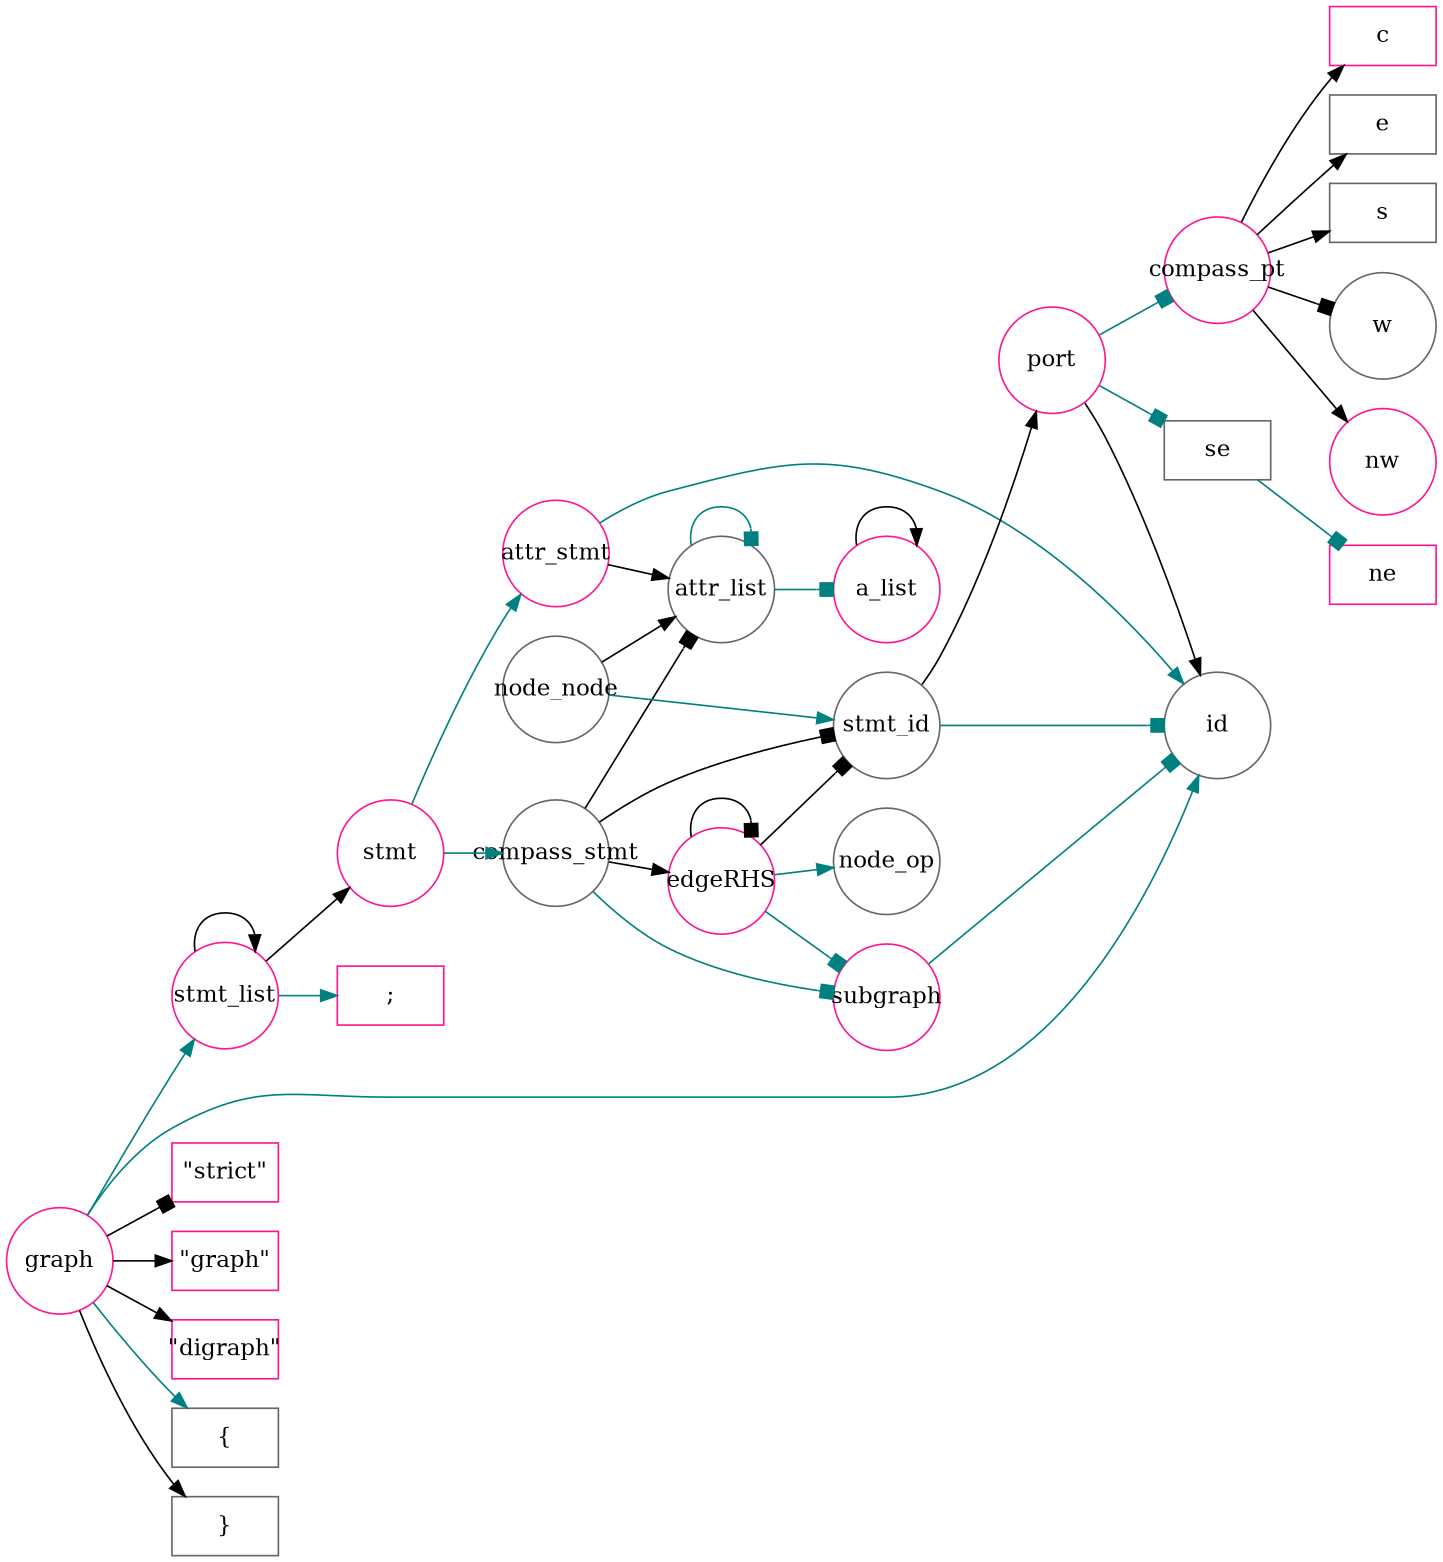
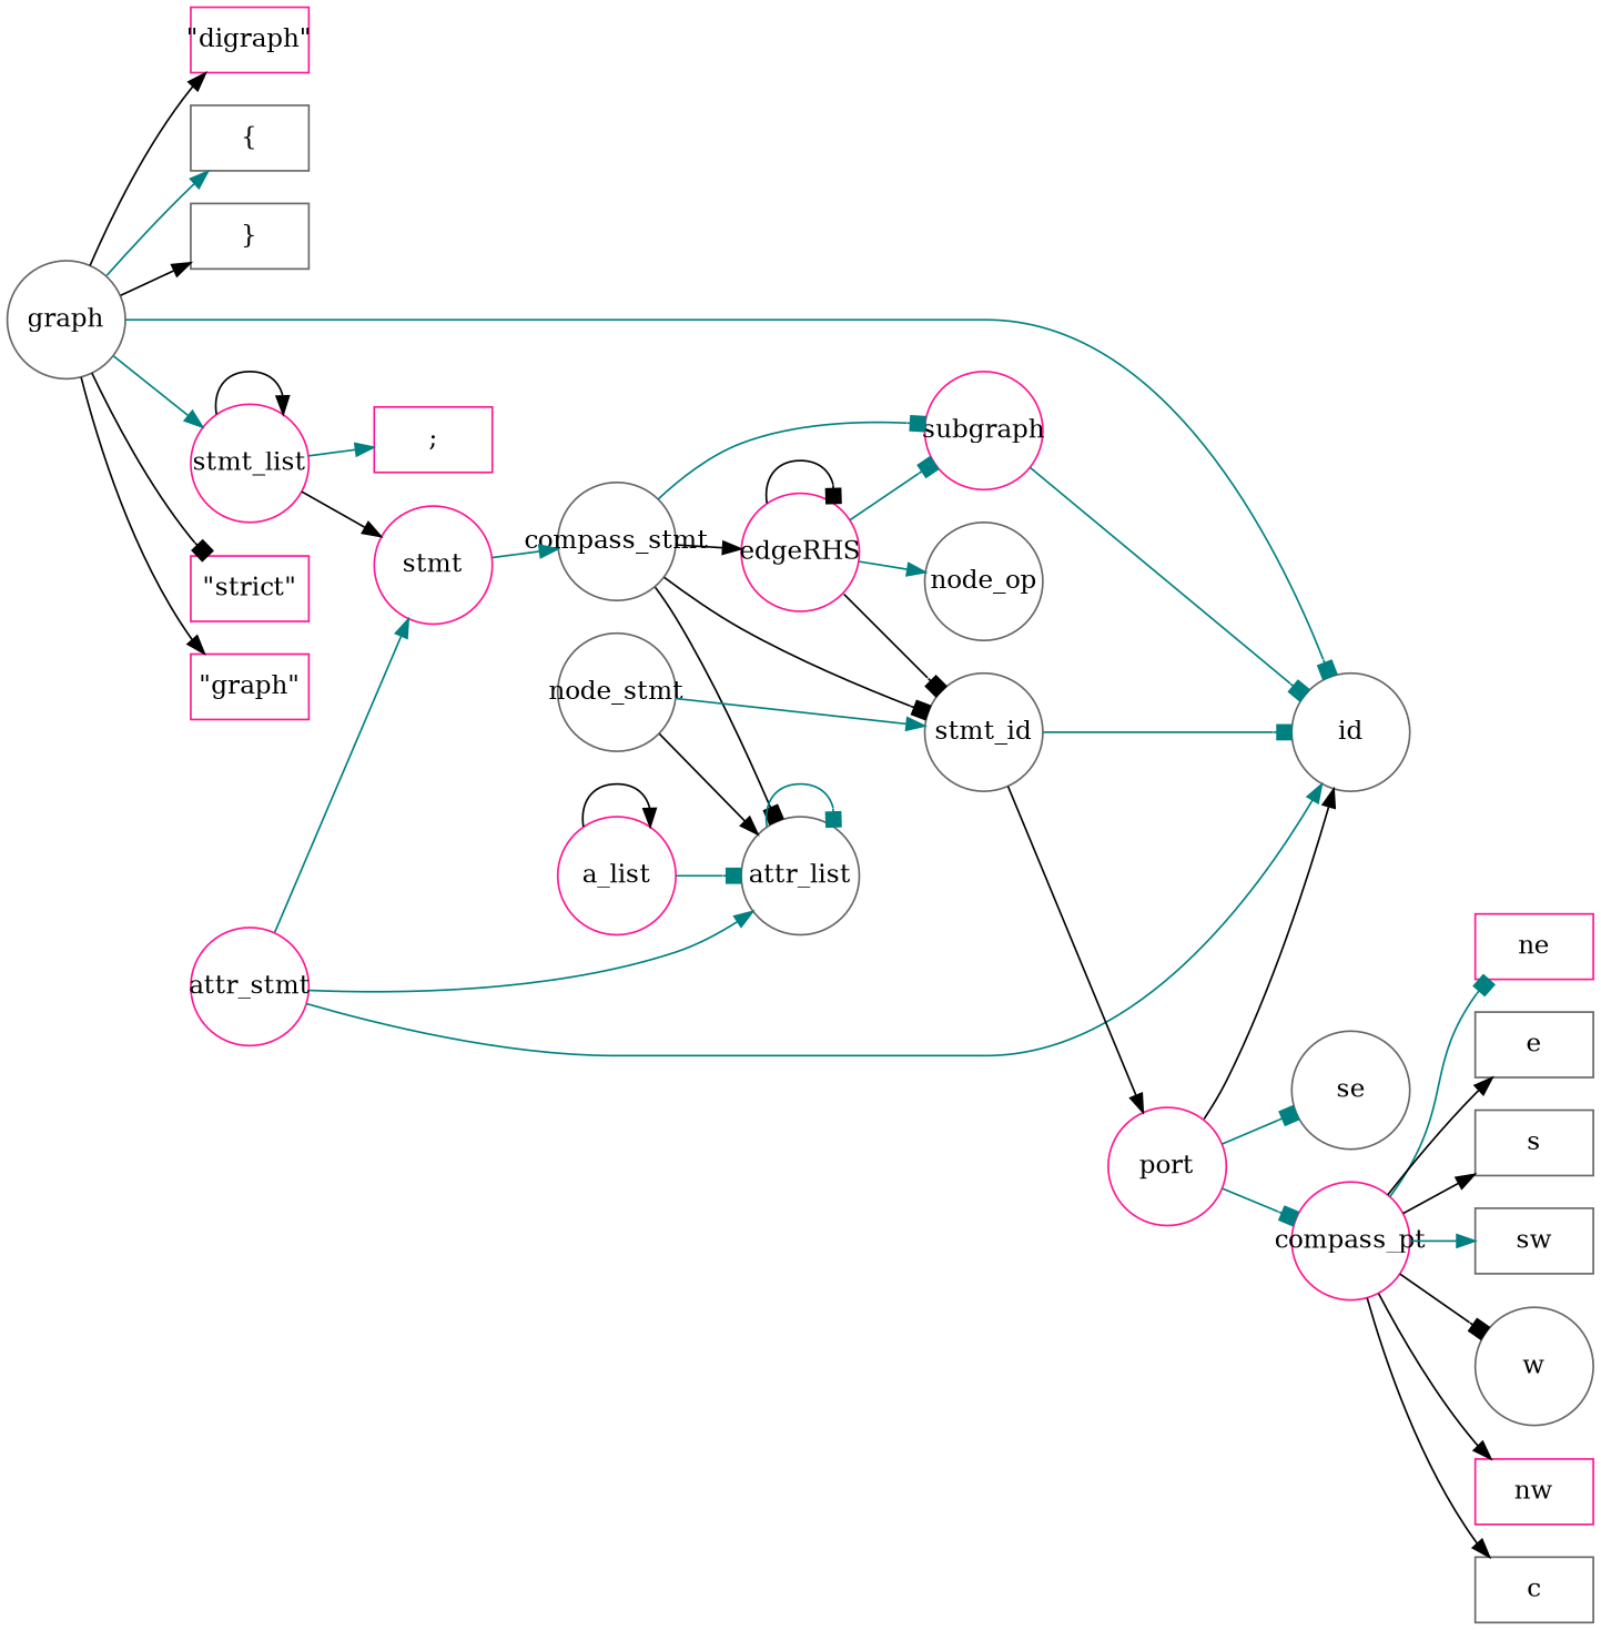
  digraph {
    rankdir=LR
    node [color=deeppink fixedsize=true shape=circle]
    edge [arrowhead=normal color=black]
-   "graph" [width=0.9]
+   "graph" [color=gray40 width=0.9]
    stmt_list [width=0.9]
    id [color=gray40 width=0.9]
    "\"strict\"" [shape=box width=0.9]
    "\"graph\"" [shape=box width=0.9]
    "\"digraph\"" [shape=box width=0.9]
    "{" [color=gray40 shape=box width=0.9]
    "}" [color=gray40 shape=box width=0.9]
    stmt [width=0.9]
    ";" [shape=box width=0.9]
    n11 [color=gray40 label=compass_stmt width=0.9]
    attr_stmt [width=0.9]
-   node_stmt [color=gray40 width=0.9 label=node_node]
+   node_stmt [color=gray40 width=0.9]
    attr_list [color=gray40 width=0.9]
    n15 [color=gray40 label=stmt_id width=0.9]
    "subgraph" [width=0.9]
    edgeRHS [width=0.9]
    a_list [width=0.9]
    port [width=0.9]
    n20 [color=gray40 label=node_op width=0.9]
    compass_pt [width=0.9]
-   se [color=gray40 shape=box width=0.9]
+   se [color=gray40 width=0.9]
    ne [shape=box width=0.9]
    e [color=gray40 shape=box width=0.9]
    s [color=gray40 shape=box width=0.9]
+   sw [color=gray40 shape=box width=0.9]
    w [color=gray40 width=0.9]
-   nw [width=0.9]
-   c [shape=box width=0.9]
+   nw [shape=box width=0.9]
+   c [color=gray40 shape=box width=0.9]
    "graph" -> stmt_list [color=teal]
-   "graph" -> id [color=teal]
+   "graph" -> id [arrowhead=box color=teal]
    "graph" -> "\"strict\"" [arrowhead=box]
    "graph" -> "\"graph\""
    "graph" -> "\"digraph\""
    "graph" -> "{" [color=teal]
    "graph" -> "}"
    stmt_list -> stmt_list
    stmt_list -> stmt
    stmt_list -> ";" [color=teal]
    stmt -> n11 [color=teal]
-   stmt -> attr_stmt [color=teal]
+   attr_stmt -> stmt [color=teal]
    n11 -> attr_list [arrowhead=box]
    n11 -> n15 [arrowhead=box]
    n11 -> "subgraph" [arrowhead=box color=teal]
    n11 -> edgeRHS
    attr_stmt -> id [color=teal]
-   attr_stmt -> attr_list
+   attr_stmt -> attr_list [color=teal]
    node_stmt -> attr_list
    node_stmt -> n15 [color=teal]
    attr_list -> attr_list [arrowhead=box color=teal]
-   attr_list -> a_list [arrowhead=box color=teal]
+   a_list -> attr_list [arrowhead=box color=teal]
    n15 -> id [arrowhead=box color=teal]
    n15 -> port
    "subgraph" -> id [arrowhead=box color=teal]
    edgeRHS -> n15 [arrowhead=box]
    edgeRHS -> "subgraph" [arrowhead=box color=teal]
    edgeRHS -> edgeRHS [arrowhead=box]
    edgeRHS -> n20 [color=teal]
    a_list -> a_list
    port -> id
    port -> compass_pt [arrowhead=box color=teal]
    port -> se [arrowhead=box color=teal]
-   se -> ne [arrowhead=box color=teal]
+   compass_pt -> ne [arrowhead=box color=teal]
    compass_pt -> e
    compass_pt -> s
+   compass_pt -> sw [color=teal]
    compass_pt -> w [arrowhead=box]
    compass_pt -> nw
    compass_pt -> c
  }
